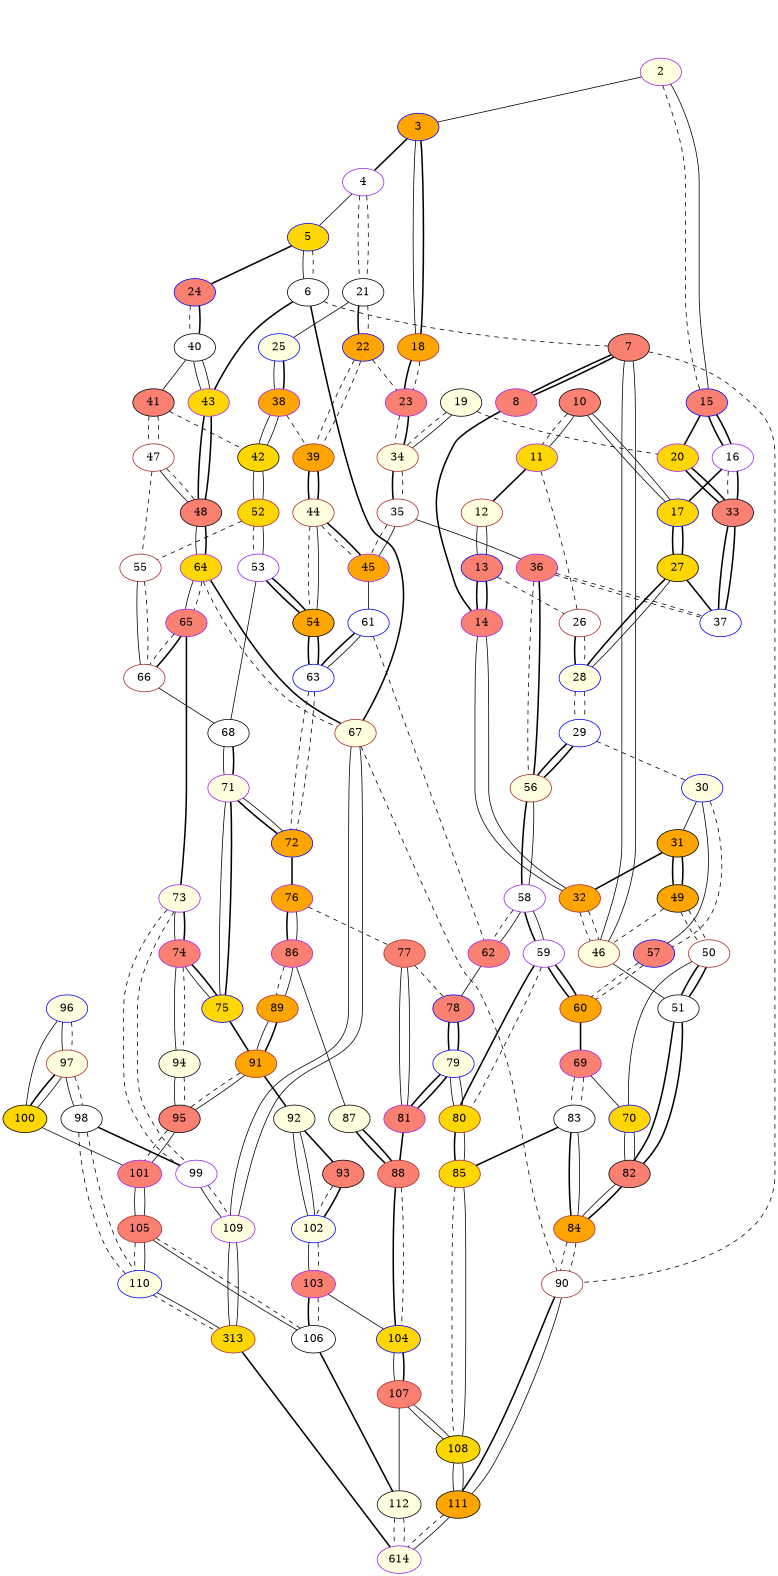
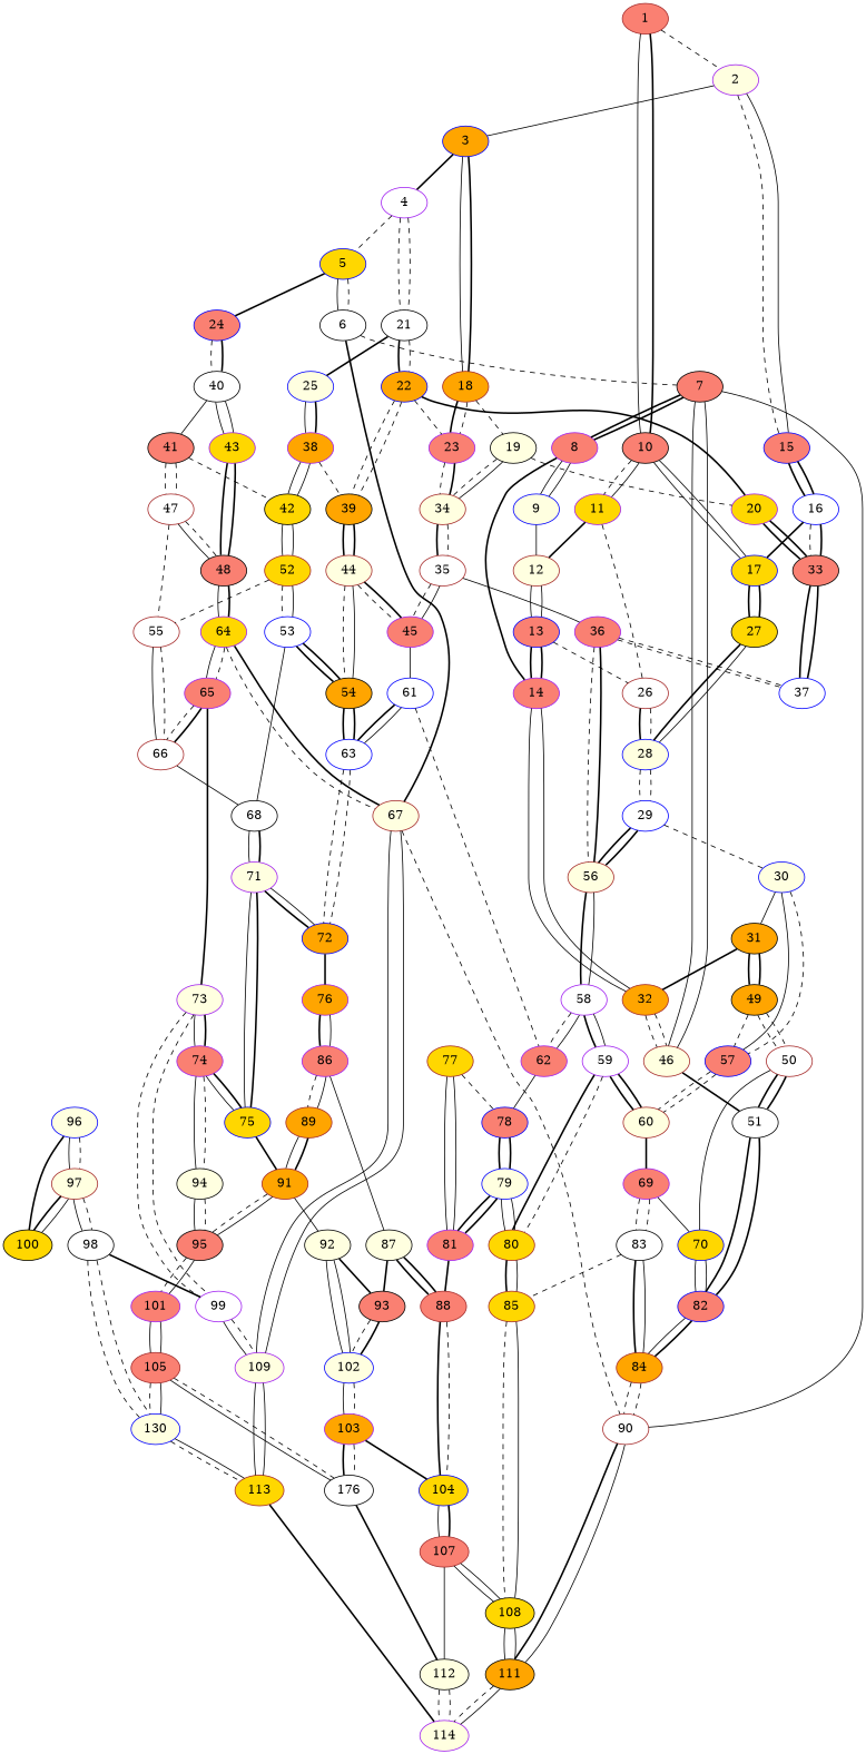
  graph {
    node [color=purple fillcolor=salmon style=filled]
    edge [style=solid]
    2 [fillcolor=lightyellow]
+   1 [color=brown]
    10 [color=black]
    3 [color=blue fillcolor=orange]
    15 [color=blue]
    11 [fillcolor=gold]
    17 [color=blue fillcolor=gold]
    4 [fillcolor=white]
    18 [color=brown fillcolor=orange]
-   16 [fillcolor=white]
+   16 [color=blue fillcolor=white]
    20 [fillcolor=gold]
    5 [color=blue fillcolor=gold]
    21 [color=black fillcolor=white]
    19 [color=black fillcolor=lightyellow]
    23
    6 [color=black fillcolor=white]
    24 [color=blue]
    22 [color=blue fillcolor=orange]
    25 [color=blue fillcolor=lightyellow]
    7 [color=black]
    43 [fillcolor=gold]
    67 [color=brown fillcolor=lightyellow]
    40 [color=black fillcolor=white]
    8
    46 [color=brown fillcolor=lightyellow]
    90 [color=brown fillcolor=white]
    48 [color=black]
    109 [fillcolor=lightyellow]
+   9 [color=blue fillcolor=lightyellow]
    14
    51 [color=black fillcolor=white]
    111 [color=black fillcolor=orange]
    12 [color=brown fillcolor=lightyellow]
    32 [color=brown fillcolor=orange]
    13 [color=blue]
    26 [color=brown fillcolor=white]
    27 [color=black fillcolor=gold]
    28 [color=blue fillcolor=lightyellow]
    33 [color=black]
    37 [color=blue fillcolor=white]
    34 [color=brown fillcolor=lightyellow]
    35 [color=brown fillcolor=white]
-   39 [color=brown fillcolor=orange]
+   39 [color=black fillcolor=orange]
    38 [fillcolor=orange]
    44 [color=brown fillcolor=lightyellow]
    41 [color=black]
    42 [color=black fillcolor=gold]
    29 [color=blue fillcolor=white]
    30 [color=blue fillcolor=lightyellow]
    56 [color=brown fillcolor=lightyellow]
    31 [color=black fillcolor=orange]
    57 [color=blue]
    58 [fillcolor=white]
    49 [color=black fillcolor=orange]
-   60 [color=brown fillcolor=orange]
+   60 [color=brown fillcolor=lightyellow]
    50 [color=brown fillcolor=white]
    36
-   45 [fillcolor=orange]
+   45
    61 [color=blue fillcolor=white]
    52 [color=brown fillcolor=gold]
    54 [color=black fillcolor=orange]
    47 [color=brown fillcolor=white]
    55 [color=brown fillcolor=white]
-   53 [fillcolor=white]
+   53 [color=blue fillcolor=white]
    64 [fillcolor=gold]
    63 [color=blue fillcolor=white]
    62
-   82 [color=black]
+   82 [color=blue]
    66 [color=brown fillcolor=white]
    65
    70 [color=blue fillcolor=gold]
    84 [color=brown fillcolor=orange]
    68 [color=black fillcolor=white]
    71 [fillcolor=lightyellow]
    72 [color=blue fillcolor=orange]
    59 [fillcolor=white]
    69
    80 [color=brown fillcolor=gold]
    78 [color=blue]
    85 [color=brown fillcolor=gold]
    83 [color=black fillcolor=white]
    79 [color=blue fillcolor=lightyellow]
    76 [fillcolor=orange]
    73 [fillcolor=lightyellow]
    74
    99 [fillcolor=white]
-   113 [color=brown fillcolor=gold label=313]
+   113 [color=brown fillcolor=gold]
    75 [color=blue fillcolor=gold]
    91 [color=brown fillcolor=orange]
-   77 [color=brown]
+   77 [color=brown fillcolor=gold]
    86
    94 [color=black fillcolor=lightyellow]
    95 [color=black]
    89 [color=brown fillcolor=orange]
    81
    87 [color=black fillcolor=lightyellow]
    88 [color=brown]
    108 [color=black fillcolor=gold]
    104 [color=blue fillcolor=gold]
    93 [color=black]
    102 [color=blue fillcolor=lightyellow]
    107 [color=brown]
    92 [color=black fillcolor=lightyellow]
-   114 [fillcolor=lightyellow label=614]
+   114 [fillcolor=lightyellow]
    101
-   103
+   103 [fillcolor=orange]
    105 [color=brown]
    96 [color=blue fillcolor=lightyellow]
    97 [color=brown fillcolor=lightyellow]
    100 [color=black fillcolor=gold]
    98 [color=black fillcolor=white]
-   110 [color=blue fillcolor=lightyellow]
-   106 [color=black fillcolor=white]
+   110 [color=blue fillcolor=lightyellow label=130]
+   106 [color=black fillcolor=white label=176]
    112 [color=black fillcolor=lightyellow]
    2 -- 3
    2 -- 15 [style=dashed]
    2 -- 15
+   1 -- 2 [style=dashed]
+   1 -- 10
+   1 -- 10 [style=bold]
    10 -- 11 [style=dashed]
    10 -- 11
    10 -- 17
    10 -- 17
    3 -- 4 [style=bold]
    3 -- 18
    3 -- 18 [style=bold]
    15 -- 16 [style=bold]
    15 -- 16 [style=bold]
-   15 -- 20 [style=bold]
+   22 -- 20 [style=bold]
    11 -- 12 [style=bold]
    11 -- 26 [style=dashed]
    17 -- 27 [style=bold]
    17 -- 27 [style=bold]
-   4 -- 5
+   4 -- 5 [style=dashed]
    4 -- 21 [style=dashed]
    4 -- 21 [style=dashed]
+   18 -- 19 [style=dashed]
    18 -- 23 [style=bold]
    18 -- 23 [style=dashed]
    16 -- 17 [style=bold]
    16 -- 33 [style=dashed]
    16 -- 33 [style=bold]
    20 -- 33 [style=bold]
    20 -- 33 [style=bold]
    5 -- 6
    5 -- 6 [style=dashed]
    5 -- 24 [style=bold]
    21 -- 22 [style=bold]
    21 -- 22 [style=dashed]
-   21 -- 25
+   21 -- 25 [style=bold]
    19 -- 20 [style=dashed]
    19 -- 34 [style=dashed]
    19 -- 34
    23 -- 34 [style=dashed]
    23 -- 34 [style=bold]
    6 -- 7 [style=dashed]
-   6 -- 43 [style=bold]
    6 -- 67 [style=bold]
    24 -- 40 [style=dashed]
    24 -- 40 [style=bold]
    22 -- 23 [style=dashed]
    22 -- 39 [style=dashed]
    22 -- 39 [style=dashed]
    25 -- 38
    25 -- 38 [style=bold]
    7 -- 8 [style=bold]
    7 -- 8 [style=bold]
    7 -- 46
    7 -- 46
-   7 -- 90 [style=dashed]
+   7 -- 90
    43 -- 48 [style=bold]
    43 -- 48 [style=bold]
    67 -- 90 [style=dashed]
    67 -- 109
    67 -- 109
    40 -- 43
    40 -- 43
    40 -- 41
+   8 -- 9
+   8 -- 9
    8 -- 14 [style=bold]
-   46 -- 51
+   46 -- 51 [style=bold]
    90 -- 111 [style=bold]
    90 -- 111
    48 -- 64
    48 -- 64 [style=bold]
    109 -- 113
    109 -- 113
+   9 -- 12
    14 -- 32
    14 -- 32
    51 -- 82 [style=bold]
    51 -- 82 [style=bold]
    111 -- 114 [style=dashed]
    111 -- 114
    12 -- 13
    12 -- 13
    32 -- 46 [style=dashed]
    32 -- 46 [style=dashed]
    13 -- 14 [style=bold]
    13 -- 14 [style=bold]
    13 -- 26 [style=dashed]
    26 -- 28 [style=bold]
    26 -- 28 [style=dashed]
    27 -- 28 [style=bold]
    27 -- 28
-   27 -- 37 [style=bold]
    28 -- 29 [style=dashed]
    28 -- 29 [style=dashed]
    33 -- 37 [style=bold]
    33 -- 37 [style=bold]
    34 -- 35 [style=bold]
    34 -- 35 [style=dashed]
    35 -- 36
    35 -- 45 [style=dashed]
    35 -- 45
    39 -- 44 [style=bold]
    39 -- 44 [style=bold]
    38 -- 39 [style=dashed]
    38 -- 42
    38 -- 42
    44 -- 45 [style=dashed]
    44 -- 45 [style=bold]
    44 -- 54 [style=dashed]
    44 -- 54
    41 -- 42 [style=dashed]
    41 -- 47 [style=dashed]
    41 -- 47 [style=dashed]
    42 -- 52
    42 -- 52
    29 -- 30 [style=dashed]
    29 -- 56 [style=bold]
    29 -- 56 [style=bold]
    30 -- 31
    30 -- 57
    30 -- 57 [style=dashed]
    56 -- 58 [style=bold]
    56 -- 58
    31 -- 32 [style=bold]
    31 -- 49 [style=bold]
    31 -- 49 [style=bold]
    57 -- 60 [style=dashed]
    57 -- 60 [style=dashed]
    58 -- 62 [style=dashed]
    58 -- 62
    58 -- 59 [style=bold]
    58 -- 59
-   49 -- 46 [style=dashed]
+   49 -- 57 [style=dashed]
    49 -- 50 [style=dashed]
    49 -- 50 [style=dashed]
    60 -- 69 [style=bold]
    50 -- 51 [style=bold]
    50 -- 51 [style=bold]
    50 -- 70
    36 -- 37 [style=dashed]
    36 -- 37 [style=dashed]
    36 -- 56 [style=dashed]
    36 -- 56 [style=bold]
    45 -- 61
    61 -- 63 [style=bold]
    61 -- 63
    61 -- 62 [style=dashed]
    52 -- 55 [style=dashed]
    52 -- 53 [style=dashed]
    52 -- 53
    54 -- 63 [style=bold]
    54 -- 63 [style=bold]
    47 -- 48
    47 -- 48 [style=dashed]
    47 -- 55 [style=dashed]
    55 -- 66
    55 -- 66 [style=dashed]
    53 -- 54 [style=bold]
    53 -- 54 [style=bold]
    53 -- 68
    64 -- 67 [style=dashed]
    64 -- 67 [style=bold]
    64 -- 65
    64 -- 65 [style=dashed]
    63 -- 72 [style=dashed]
    63 -- 72 [style=dashed]
    62 -- 78
    82 -- 84
    82 -- 84 [style=bold]
    66 -- 68
    65 -- 66 [style=dashed]
    65 -- 66 [style=bold]
    65 -- 73 [style=bold]
    70 -- 82
    70 -- 82
    84 -- 90 [style=dashed]
    84 -- 90 [style=dashed]
    68 -- 71
    68 -- 71 [style=bold]
    71 -- 72 [style=bold]
    71 -- 72
    71 -- 75
    71 -- 75 [style=bold]
    72 -- 76 [style=bold]
    59 -- 60 [style=bold]
    59 -- 60 [style=bold]
    59 -- 80 [style=bold]
    59 -- 80 [style=dashed]
    69 -- 70
    69 -- 83 [style=dashed]
    69 -- 83 [style=dashed]
    80 -- 85 [style=bold]
    80 -- 85
    78 -- 79 [style=bold]
    78 -- 79 [style=bold]
    85 -- 108 [style=dashed]
    85 -- 108
    83 -- 84 [style=bold]
    83 -- 84
-   83 -- 85 [style=bold]
+   83 -- 85 [style=dashed]
    79 -- 80
    79 -- 80
    79 -- 81 [style=bold]
    79 -- 81 [style=bold]
-   76 -- 77 [style=dashed]
    76 -- 86 [style=bold]
    76 -- 86
    73 -- 74
    73 -- 74 [style=bold]
    73 -- 99 [style=dashed]
    73 -- 99 [style=dashed]
    74 -- 75
    74 -- 75 [style=bold]
    74 -- 94
    74 -- 94 [style=dashed]
    99 -- 109
    99 -- 109 [style=dashed]
    113 -- 114 [style=bold]
    75 -- 91 [style=bold]
    91 -- 95 [style=dashed]
    91 -- 95
-   91 -- 92 [style=bold]
+   91 -- 92
    77 -- 78 [style=dashed]
    77 -- 81
    77 -- 81
    86 -- 89 [style=dashed]
    86 -- 89
    86 -- 87
    94 -- 95
    94 -- 95 [style=dashed]
    95 -- 101 [style=dashed]
    95 -- 101
    89 -- 91
    89 -- 91 [style=bold]
    81 -- 88 [style=bold]
    87 -- 88 [style=bold]
    87 -- 88 [style=bold]
+   87 -- 93 [style=bold]
    88 -- 104 [style=bold]
    88 -- 104 [style=dashed]
    108 -- 111
    108 -- 111
    104 -- 107
    104 -- 107 [style=bold]
    93 -- 102 [style=dashed]
    93 -- 102 [style=bold]
    102 -- 103
    102 -- 103 [style=dashed]
    107 -- 108
    107 -- 108
    107 -- 112
    92 -- 93 [style=bold]
    92 -- 102
    92 -- 102
    101 -- 105
    101 -- 105
-   103 -- 104
+   103 -- 104 [style=bold]
    103 -- 106 [style=bold]
    103 -- 106 [style=dashed]
    105 -- 110 [style=dashed]
    105 -- 110
    105 -- 106
    105 -- 106 [style=dashed]
    96 -- 97
    96 -- 97 [style=dashed]
-   96 -- 100
+   96 -- 100 [style=bold]
    97 -- 100 [style=bold]
    97 -- 100
    97 -- 98
    97 -- 98 [style=dashed]
-   100 -- 101
    98 -- 99 [style=bold]
    98 -- 110 [style=dashed]
    98 -- 110 [style=dashed]
    110 -- 113 [style=dashed]
    110 -- 113
    106 -- 112 [style=bold]
    112 -- 114 [style=dashed]
    112 -- 114 [style=dashed]
  }
